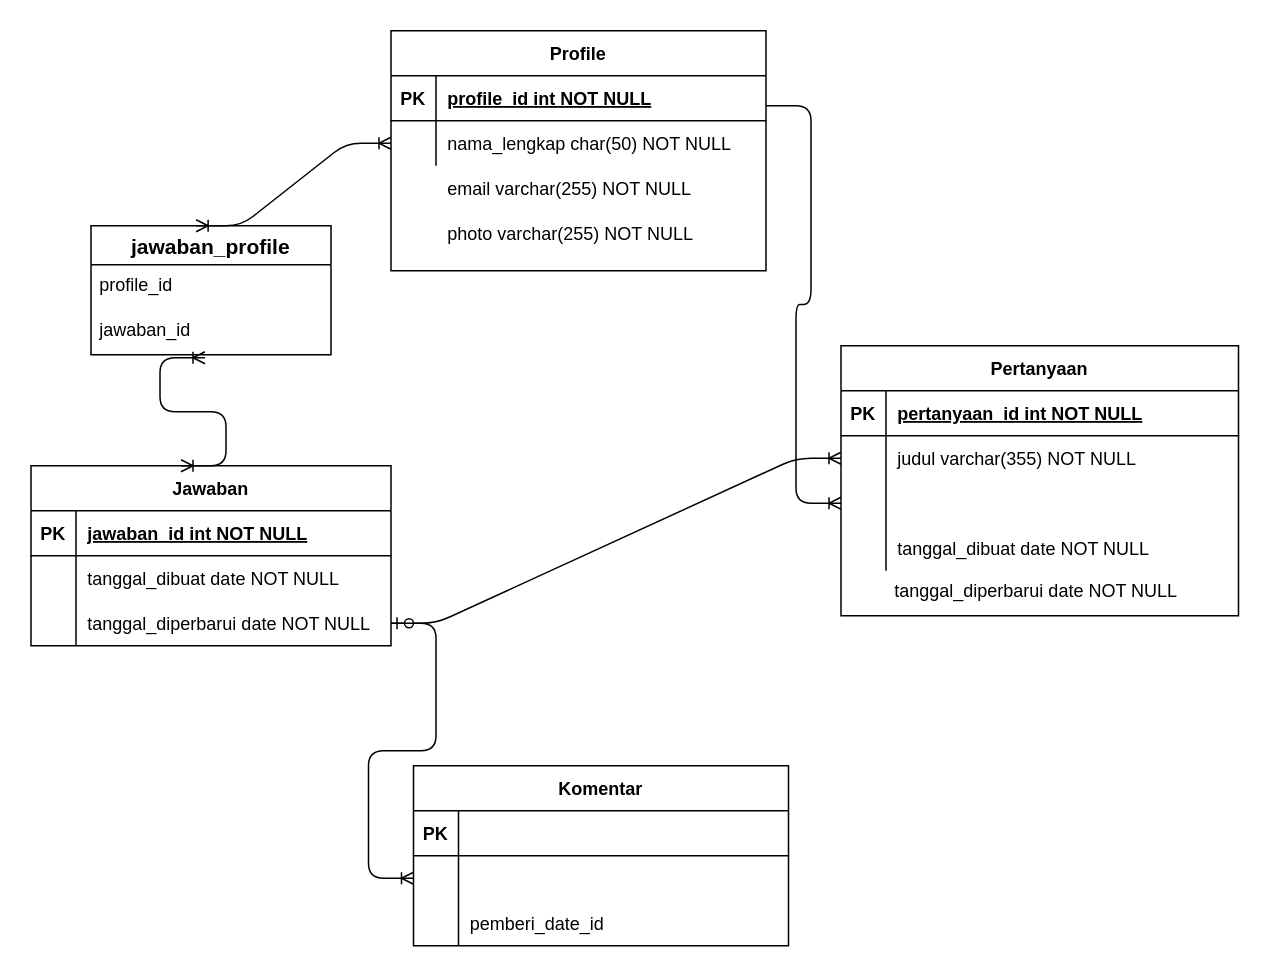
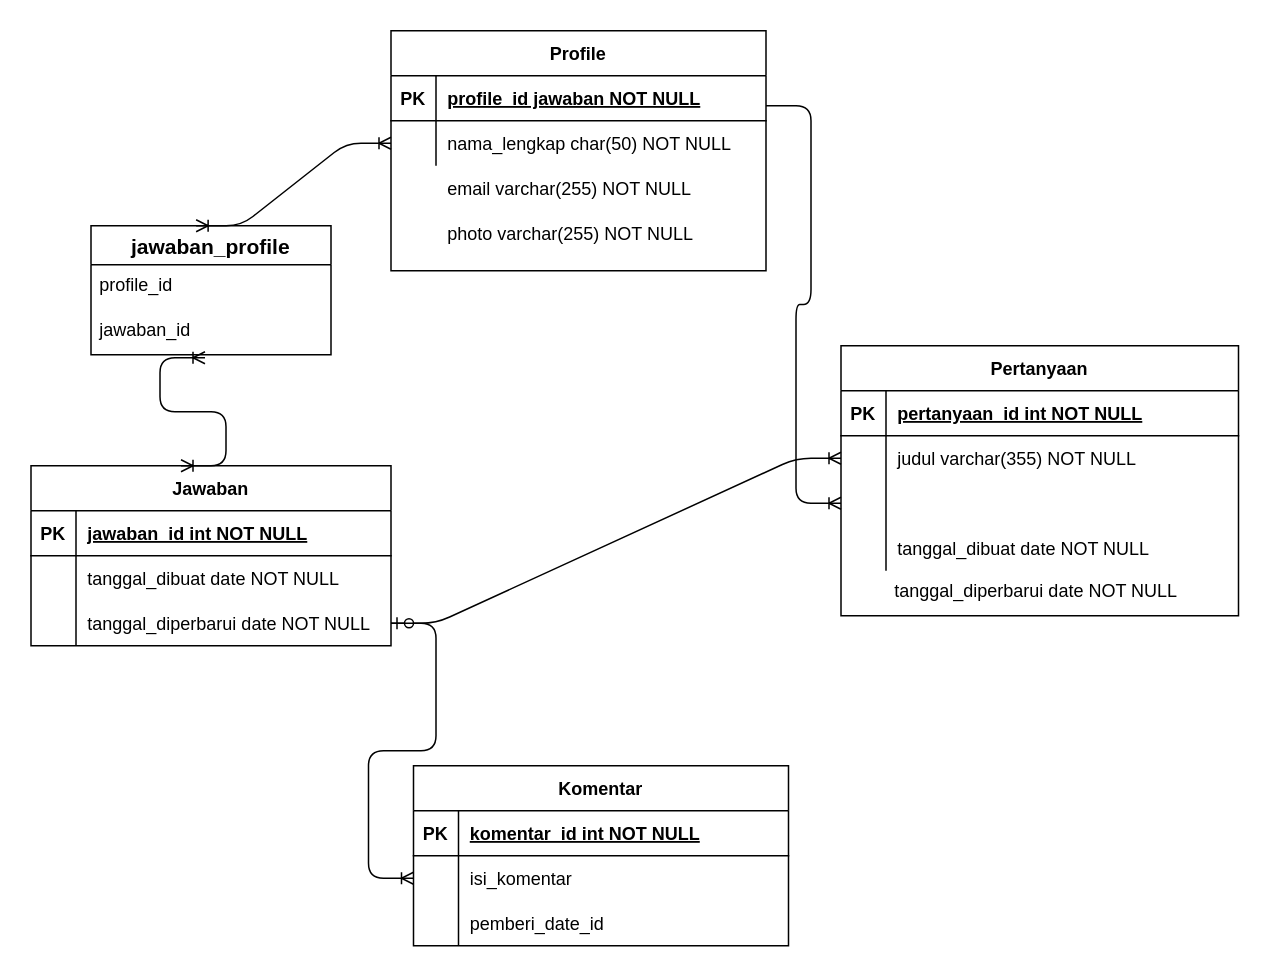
  <mxCell id="0" />
  <mxCell id="1" parent="0" />
  <mxCell id="2" value="email varchar(255) NOT NULL" style="shape=partialRectangle;overflow=hidden;connectable=0;fillColor=none;top=0;left=0;bottom=0;right=0;align=left;spacingLeft=6;" vertex="1" parent="1"><mxGeometry x="290" y="110" width="220" height="30" as="geometry" /></mxCell>
  <mxCell id="3" value="photo varchar(255) NOT NULL" style="shape=partialRectangle;overflow=hidden;connectable=0;fillColor=none;top=0;left=0;bottom=0;right=0;align=left;spacingLeft=6;" vertex="1" parent="1"><mxGeometry x="290" y="140" width="220" height="30" as="geometry" /></mxCell>
  <mxCell id="4" value="Profile" style="shape=table;startSize=30;container=1;collapsible=1;childLayout=tableLayout;fixedRows=1;rowLines=0;fontStyle=1;align=center;resizeLast=1;" parent="1" vertex="1"><mxGeometry x="260" y="20" width="250" height="160" as="geometry" /></mxCell>
  <mxCell id="5" value="" style="shape=partialRectangle;collapsible=0;dropTarget=0;pointerEvents=0;fillColor=none;points=[[0,0.5],[1,0.5]];portConstraint=eastwest;top=0;left=0;right=0;bottom=1;" parent="4" vertex="1"><mxGeometry y="30" width="250" height="30" as="geometry" /></mxCell>
  <mxCell id="6" value="PK" style="shape=partialRectangle;overflow=hidden;connectable=0;fillColor=none;top=0;left=0;bottom=0;right=0;fontStyle=1;" parent="5" vertex="1"><mxGeometry width="30" height="30" as="geometry" /></mxCell>
- <mxCell id="7" value="profile_id int NOT NULL " style="shape=partialRectangle;overflow=hidden;connectable=0;fillColor=none;top=0;left=0;bottom=0;right=0;align=left;spacingLeft=6;fontStyle=5;" parent="5" vertex="1"><mxGeometry x="30" width="220" height="30" as="geometry" /></mxCell>
+ <mxCell id="7" value="profile_id jawaban NOT NULL " style="shape=partialRectangle;overflow=hidden;connectable=0;fillColor=none;top=0;left=0;bottom=0;right=0;align=left;spacingLeft=6;fontStyle=5;" parent="5" vertex="1"><mxGeometry x="30" width="220" height="30" as="geometry" /></mxCell>
  <mxCell id="8" value="" style="shape=partialRectangle;collapsible=0;dropTarget=0;pointerEvents=0;fillColor=none;points=[[0,0.5],[1,0.5]];portConstraint=eastwest;top=0;left=0;right=0;bottom=0;" parent="4" vertex="1"><mxGeometry y="60" width="250" height="30" as="geometry" /></mxCell>
  <mxCell id="9" value="" style="shape=partialRectangle;overflow=hidden;connectable=0;fillColor=none;top=0;left=0;bottom=0;right=0;" parent="8" vertex="1"><mxGeometry width="30" height="30" as="geometry" /></mxCell>
  <mxCell id="10" value="nama_lengkap char(50) NOT NULL" style="shape=partialRectangle;overflow=hidden;connectable=0;fillColor=none;top=0;left=0;bottom=0;right=0;align=left;spacingLeft=6;" parent="8" vertex="1"><mxGeometry x="30" width="220" height="30" as="geometry" /></mxCell>
  <mxCell id="11" value="tanggal_diperbarui date NOT NULL" style="text;strokeColor=none;fillColor=none;spacingLeft=4;spacingRight=4;overflow=hidden;rotatable=0;points=[[0,0.5],[1,0.5]];portConstraint=eastwest;fontSize=12;" vertex="1" parent="1"><mxGeometry x="590" y="380" width="220" height="30" as="geometry" /></mxCell>
  <mxCell id="12" value="Jawaban" style="shape=table;startSize=30;container=1;collapsible=1;childLayout=tableLayout;fixedRows=1;rowLines=0;fontStyle=1;align=center;resizeLast=1;" vertex="1" parent="1"><mxGeometry x="20" y="310" width="240" height="120" as="geometry" /></mxCell>
  <mxCell id="13" value="" style="shape=partialRectangle;collapsible=0;dropTarget=0;pointerEvents=0;fillColor=none;top=0;left=0;bottom=1;right=0;points=[[0,0.5],[1,0.5]];portConstraint=eastwest;" vertex="1" parent="12"><mxGeometry y="30" width="240" height="30" as="geometry" /></mxCell>
  <mxCell id="14" value="PK" style="shape=partialRectangle;connectable=0;fillColor=none;top=0;left=0;bottom=0;right=0;fontStyle=1;overflow=hidden;" vertex="1" parent="13"><mxGeometry width="30" height="30" as="geometry" /></mxCell>
  <mxCell id="15" value="jawaban_id int NOT NULL" style="shape=partialRectangle;connectable=0;fillColor=none;top=0;left=0;bottom=0;right=0;align=left;spacingLeft=6;fontStyle=5;overflow=hidden;" vertex="1" parent="13"><mxGeometry x="30" width="210" height="30" as="geometry" /></mxCell>
  <mxCell id="16" value="" style="shape=partialRectangle;collapsible=0;dropTarget=0;pointerEvents=0;fillColor=none;top=0;left=0;bottom=0;right=0;points=[[0,0.5],[1,0.5]];portConstraint=eastwest;" vertex="1" parent="12"><mxGeometry y="60" width="240" height="30" as="geometry" /></mxCell>
  <mxCell id="17" value="" style="shape=partialRectangle;connectable=0;fillColor=none;top=0;left=0;bottom=0;right=0;editable=1;overflow=hidden;" vertex="1" parent="16"><mxGeometry width="30" height="30" as="geometry" /></mxCell>
  <mxCell id="18" value="tanggal_dibuat date NOT NULL" style="shape=partialRectangle;connectable=0;fillColor=none;top=0;left=0;bottom=0;right=0;align=left;spacingLeft=6;overflow=hidden;" vertex="1" parent="16"><mxGeometry x="30" width="210" height="30" as="geometry" /></mxCell>
  <mxCell id="19" value="" style="shape=partialRectangle;collapsible=0;dropTarget=0;pointerEvents=0;fillColor=none;top=0;left=0;bottom=0;right=0;points=[[0,0.5],[1,0.5]];portConstraint=eastwest;" vertex="1" parent="12"><mxGeometry y="90" width="240" height="30" as="geometry" /></mxCell>
  <mxCell id="20" value="" style="shape=partialRectangle;connectable=0;fillColor=none;top=0;left=0;bottom=0;right=0;editable=1;overflow=hidden;" vertex="1" parent="19"><mxGeometry width="30" height="30" as="geometry" /></mxCell>
  <mxCell id="21" value="tanggal_diperbarui date NOT NULL" style="shape=partialRectangle;connectable=0;fillColor=none;top=0;left=0;bottom=0;right=0;align=left;spacingLeft=6;overflow=hidden;" vertex="1" parent="19"><mxGeometry x="30" width="210" height="30" as="geometry" /></mxCell>
  <mxCell id="22" value="jawaban_profile" style="swimlane;fontStyle=1;childLayout=stackLayout;horizontal=1;startSize=26;horizontalStack=0;resizeParent=1;resizeParentMax=0;resizeLast=0;collapsible=1;marginBottom=0;align=center;fontSize=14;" vertex="1" parent="1"><mxGeometry x="60" y="150" width="160" height="86" as="geometry" /></mxCell>
  <mxCell id="23" value="profile_id" style="text;strokeColor=none;fillColor=none;spacingLeft=4;spacingRight=4;overflow=hidden;rotatable=0;points=[[0,0.5],[1,0.5]];portConstraint=eastwest;fontSize=12;" vertex="1" parent="22"><mxGeometry y="26" width="160" height="30" as="geometry" /></mxCell>
  <mxCell id="24" value="jawaban_id" style="text;strokeColor=none;fillColor=none;spacingLeft=4;spacingRight=4;overflow=hidden;rotatable=0;points=[[0,0.5],[1,0.5]];portConstraint=eastwest;fontSize=12;" vertex="1" parent="22"><mxGeometry y="56" width="160" height="30" as="geometry" /></mxCell>
  <mxCell id="25" value="" style="edgeStyle=entityRelationEdgeStyle;fontSize=12;html=1;endArrow=ERoneToMany;entryX=0;entryY=0.5;entryDx=0;entryDy=0;" edge="1" parent="1" target="47"><mxGeometry width="100" height="100" relative="1" as="geometry"><mxPoint x="510" y="70" as="sourcePoint" /><mxPoint x="640" y="210" as="targetPoint" /></mxGeometry></mxCell>
  <mxCell id="26" value="" style="edgeStyle=entityRelationEdgeStyle;fontSize=12;html=1;endArrow=ERoneToMany;startArrow=ERzeroToOne;exitX=1;exitY=0.5;exitDx=0;exitDy=0;entryX=0;entryY=0.5;entryDx=0;entryDy=0;" edge="1" parent="1" source="19" target="44"><mxGeometry width="100" height="100" relative="1" as="geometry"><mxPoint x="440" y="525" as="sourcePoint" /><mxPoint x="540" y="425" as="targetPoint" /></mxGeometry></mxCell>
  <mxCell id="27" value="" style="edgeStyle=entityRelationEdgeStyle;fontSize=12;html=1;endArrow=ERoneToMany;entryX=0;entryY=0.5;entryDx=0;entryDy=0;" edge="1" parent="1" source="19" target="34"><mxGeometry width="100" height="100" relative="1" as="geometry"><mxPoint x="180" y="520" as="sourcePoint" /><mxPoint x="280" y="420" as="targetPoint" /></mxGeometry></mxCell>
  <mxCell id="28" value="" style="edgeStyle=entityRelationEdgeStyle;fontSize=12;html=1;endArrow=ERoneToMany;startArrow=ERoneToMany;entryX=0;entryY=0.5;entryDx=0;entryDy=0;exitX=0.438;exitY=0;exitDx=0;exitDy=0;exitPerimeter=0;" edge="1" parent="1" source="22" target="8"><mxGeometry width="100" height="100" relative="1" as="geometry"><mxPoint x="120" y="70" as="sourcePoint" /><mxPoint x="220" y="-60" as="targetPoint" /></mxGeometry></mxCell>
  <mxCell id="29" value="" style="edgeStyle=entityRelationEdgeStyle;fontSize=12;html=1;endArrow=ERoneToMany;startArrow=ERoneToMany;entryX=0.475;entryY=1.067;entryDx=0;entryDy=0;entryPerimeter=0;" edge="1" parent="1" target="24"><mxGeometry width="100" height="100" relative="1" as="geometry"><mxPoint x="120" y="310" as="sourcePoint" /><mxPoint x="220" y="210" as="targetPoint" /></mxGeometry></mxCell>
  <mxCell id="30" value="Komentar" style="shape=table;startSize=30;container=1;collapsible=1;childLayout=tableLayout;fixedRows=1;rowLines=0;fontStyle=1;align=center;resizeLast=1;" vertex="1" parent="1"><mxGeometry x="275" y="510" width="250" height="120" as="geometry" /></mxCell>
  <mxCell id="31" value="" style="shape=partialRectangle;collapsible=0;dropTarget=0;pointerEvents=0;fillColor=none;top=0;left=0;bottom=1;right=0;points=[[0,0.5],[1,0.5]];portConstraint=eastwest;" vertex="1" parent="30"><mxGeometry y="30" width="250" height="30" as="geometry" /></mxCell>
  <mxCell id="32" value="PK" style="shape=partialRectangle;connectable=0;fillColor=none;top=0;left=0;bottom=0;right=0;fontStyle=1;overflow=hidden;" vertex="1" parent="31"><mxGeometry width="30" height="30" as="geometry" /></mxCell>
+ <mxCell id="33" value="komentar_id int NOT NULL" style="shape=partialRectangle;connectable=0;fillColor=none;top=0;left=0;bottom=0;right=0;align=left;spacingLeft=6;fontStyle=5;overflow=hidden;" vertex="1" parent="31"><mxGeometry x="30" width="220" height="30" as="geometry" /></mxCell>
  <mxCell id="34" value="" style="shape=partialRectangle;collapsible=0;dropTarget=0;pointerEvents=0;fillColor=none;top=0;left=0;bottom=0;right=0;points=[[0,0.5],[1,0.5]];portConstraint=eastwest;" vertex="1" parent="30"><mxGeometry y="60" width="250" height="30" as="geometry" /></mxCell>
  <mxCell id="35" value="" style="shape=partialRectangle;connectable=0;fillColor=none;top=0;left=0;bottom=0;right=0;editable=1;overflow=hidden;" vertex="1" parent="34"><mxGeometry width="30" height="30" as="geometry" /></mxCell>
+ <mxCell id="36" value="isi_komentar" style="shape=partialRectangle;connectable=0;fillColor=none;top=0;left=0;bottom=0;right=0;align=left;spacingLeft=6;overflow=hidden;" vertex="1" parent="34"><mxGeometry x="30" width="220" height="30" as="geometry" /></mxCell>
  <mxCell id="37" value="" style="shape=partialRectangle;collapsible=0;dropTarget=0;pointerEvents=0;fillColor=none;top=0;left=0;bottom=0;right=0;points=[[0,0.5],[1,0.5]];portConstraint=eastwest;" vertex="1" parent="30"><mxGeometry y="90" width="250" height="30" as="geometry" /></mxCell>
  <mxCell id="38" value="" style="shape=partialRectangle;connectable=0;fillColor=none;top=0;left=0;bottom=0;right=0;editable=1;overflow=hidden;" vertex="1" parent="37"><mxGeometry width="30" height="30" as="geometry" /></mxCell>
  <mxCell id="39" value="pemberi_date_id" style="shape=partialRectangle;connectable=0;fillColor=none;top=0;left=0;bottom=0;right=0;align=left;spacingLeft=6;overflow=hidden;" vertex="1" parent="37"><mxGeometry x="30" width="220" height="30" as="geometry" /></mxCell>
  <mxCell id="40" value="Pertanyaan" style="shape=table;startSize=30;container=1;collapsible=1;childLayout=tableLayout;fixedRows=1;rowLines=0;fontStyle=1;align=center;resizeLast=1;" vertex="1" parent="1"><mxGeometry x="560" y="230" width="265" height="180" as="geometry"><mxRectangle x="425" y="560" width="100" height="30" as="alternateBounds" /></mxGeometry></mxCell>
  <mxCell id="41" value="" style="shape=partialRectangle;collapsible=0;dropTarget=0;pointerEvents=0;fillColor=none;top=0;left=0;bottom=1;right=0;points=[[0,0.5],[1,0.5]];portConstraint=eastwest;" vertex="1" parent="40"><mxGeometry y="30" width="265" height="30" as="geometry" /></mxCell>
  <mxCell id="42" value="PK" style="shape=partialRectangle;connectable=0;fillColor=none;top=0;left=0;bottom=0;right=0;fontStyle=1;overflow=hidden;" vertex="1" parent="41"><mxGeometry width="30" height="30" as="geometry" /></mxCell>
  <mxCell id="43" value="pertanyaan_id int NOT NULL" style="shape=partialRectangle;connectable=0;fillColor=none;top=0;left=0;bottom=0;right=0;align=left;spacingLeft=6;fontStyle=5;overflow=hidden;" vertex="1" parent="41"><mxGeometry x="30" width="235" height="30" as="geometry" /></mxCell>
  <mxCell id="44" value="" style="shape=partialRectangle;collapsible=0;dropTarget=0;pointerEvents=0;fillColor=none;top=0;left=0;bottom=0;right=0;points=[[0,0.5],[1,0.5]];portConstraint=eastwest;" vertex="1" parent="40"><mxGeometry y="60" width="265" height="30" as="geometry" /></mxCell>
  <mxCell id="45" value="" style="shape=partialRectangle;connectable=0;fillColor=none;top=0;left=0;bottom=0;right=0;editable=1;overflow=hidden;" vertex="1" parent="44"><mxGeometry width="30" height="30" as="geometry" /></mxCell>
  <mxCell id="46" value="judul varchar(355) NOT NULL" style="shape=partialRectangle;connectable=0;fillColor=none;top=0;left=0;bottom=0;right=0;align=left;spacingLeft=6;overflow=hidden;" vertex="1" parent="44"><mxGeometry x="30" width="235" height="30" as="geometry" /></mxCell>
  <mxCell id="47" value="" style="shape=partialRectangle;collapsible=0;dropTarget=0;pointerEvents=0;fillColor=none;top=0;left=0;bottom=0;right=0;points=[[0,0.5],[1,0.5]];portConstraint=eastwest;" vertex="1" parent="40"><mxGeometry y="90" width="265" height="30" as="geometry" /></mxCell>
  <mxCell id="48" value="" style="shape=partialRectangle;connectable=0;fillColor=none;top=0;left=0;bottom=0;right=0;editable=1;overflow=hidden;" vertex="1" parent="47"><mxGeometry width="30" height="30" as="geometry" /></mxCell>
  <mxCell id="49" value="" style="shape=partialRectangle;collapsible=0;dropTarget=0;pointerEvents=0;fillColor=none;top=0;left=0;bottom=0;right=0;points=[[0,0.5],[1,0.5]];portConstraint=eastwest;" vertex="1" parent="40"><mxGeometry y="120" width="265" height="30" as="geometry" /></mxCell>
  <mxCell id="50" value="" style="shape=partialRectangle;connectable=0;fillColor=none;top=0;left=0;bottom=0;right=0;editable=1;overflow=hidden;" vertex="1" parent="49"><mxGeometry width="30" height="30" as="geometry" /></mxCell>
  <mxCell id="51" value="tanggal_dibuat date NOT NULL" style="shape=partialRectangle;connectable=0;fillColor=none;top=0;left=0;bottom=0;right=0;align=left;spacingLeft=6;overflow=hidden;" vertex="1" parent="49"><mxGeometry x="30" width="235" height="30" as="geometry" /></mxCell>
